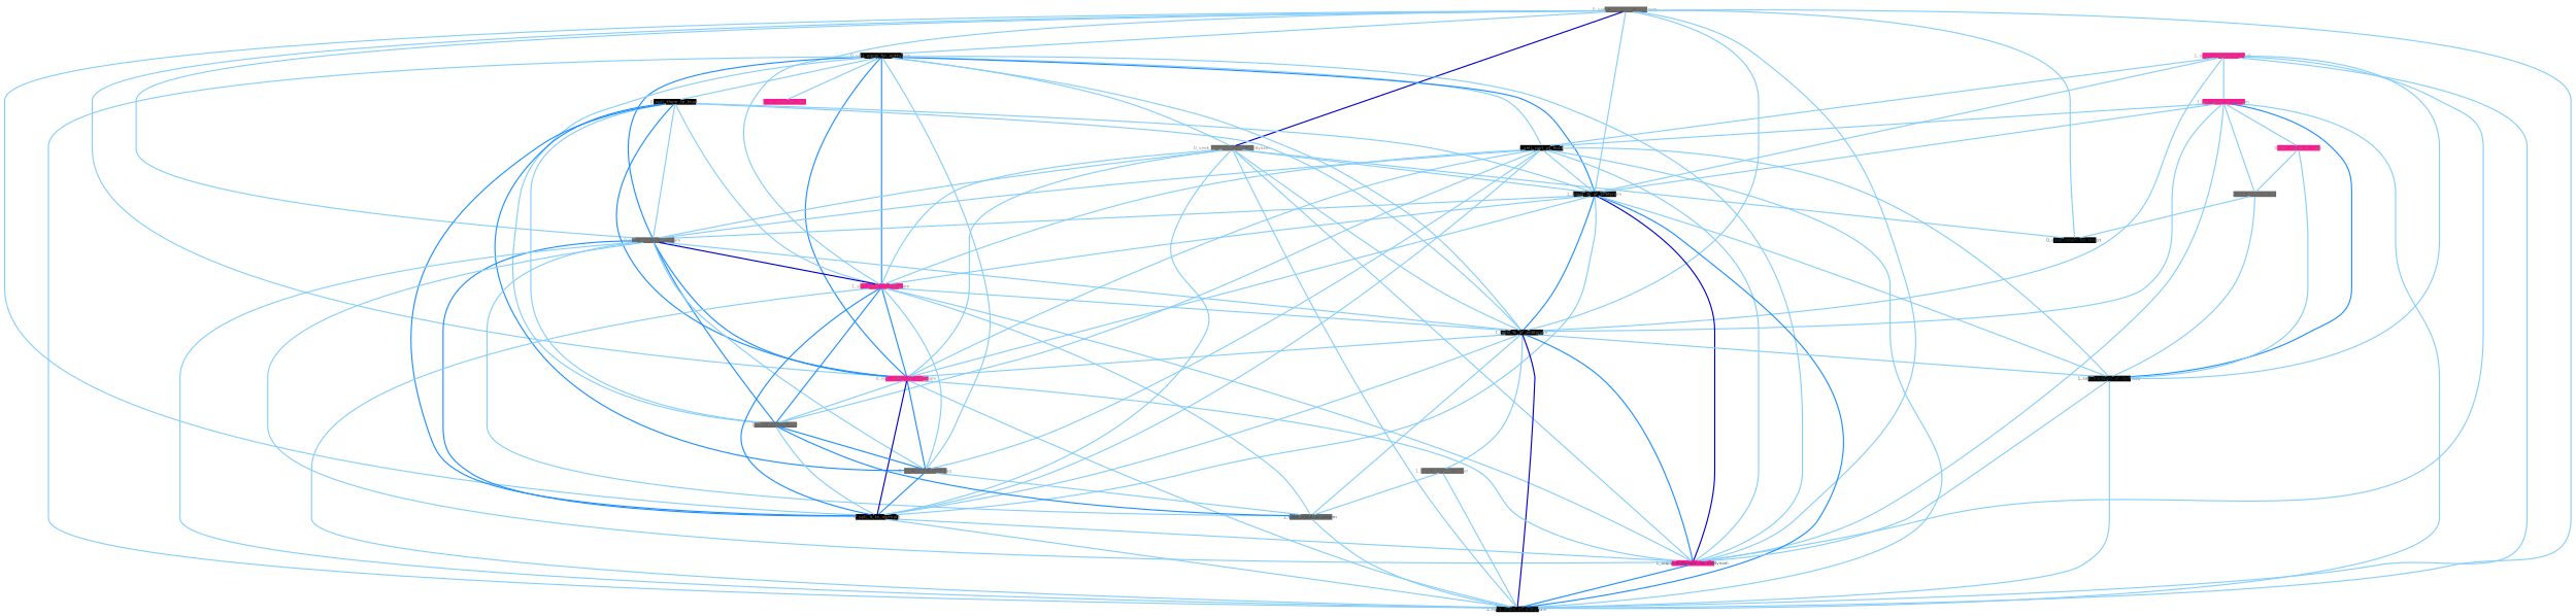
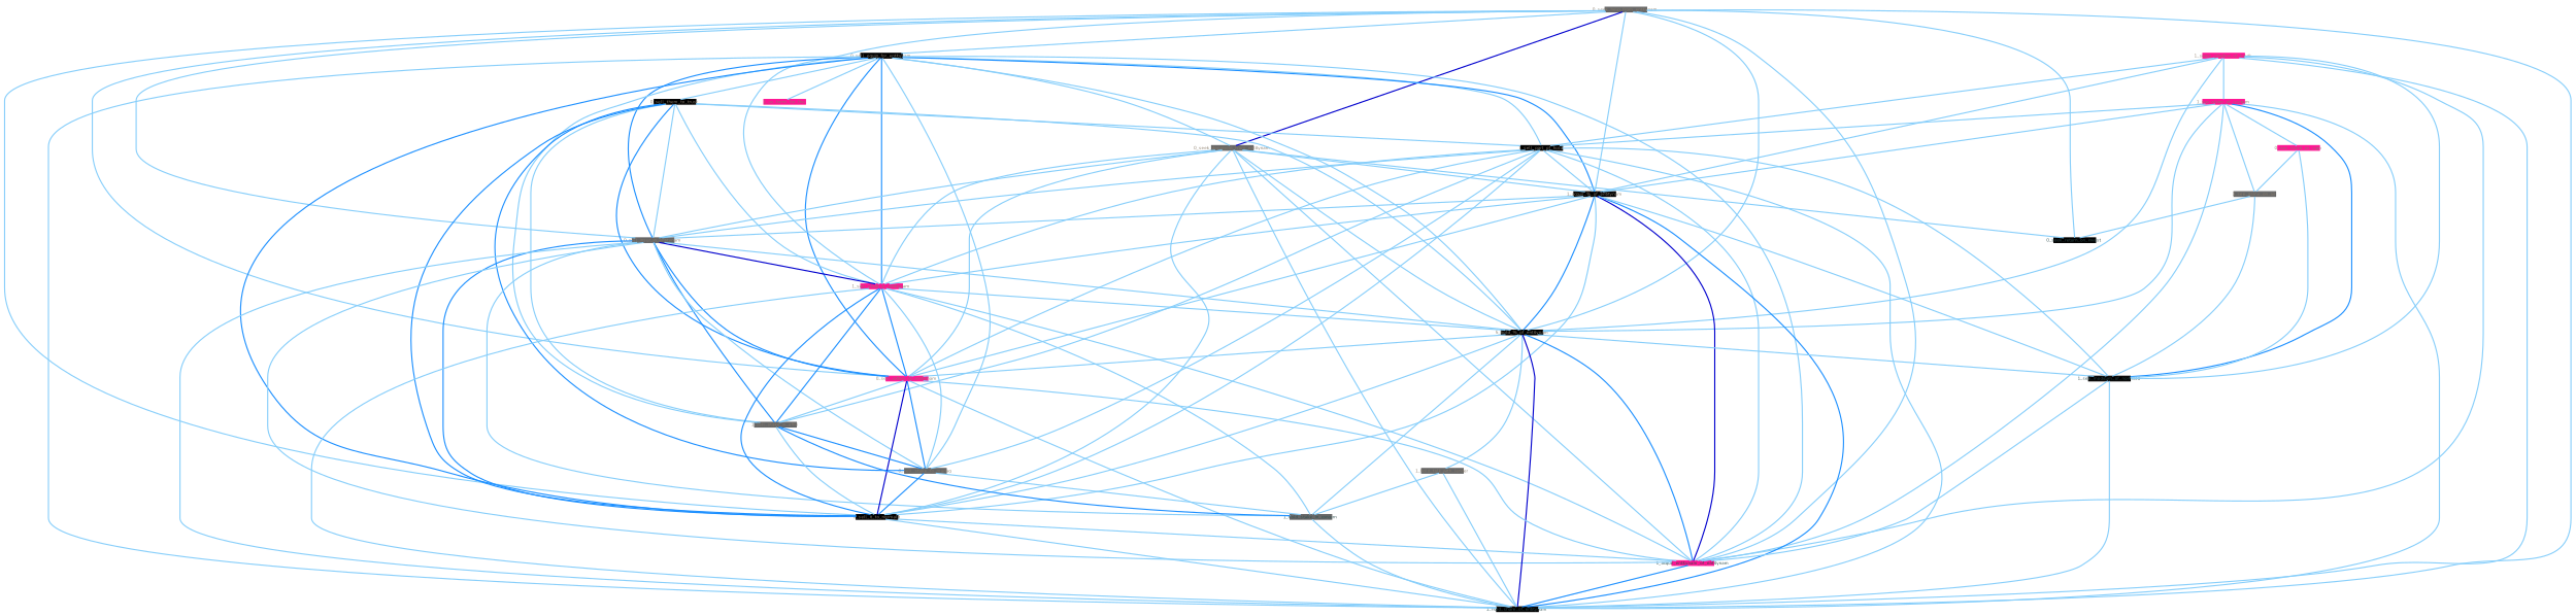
  graph {
    fontname=Nunito
    node [color=black fixedsize=true fontcolor="#8b7d6b" fontname=Nunito fontsize=4 shape=polygon style=filled]
    edge [color="#87cefa" fontname=Nunito w=1]
    "0_seek_help_from_entitynam " [color=gray40 height=.06 width=.5]
    "0_sell_equip_for_entitynam " [height=.06 width=.5]
    "1_seem_shadow_of_hawk " [color=deeppink height=.06 width=.5]
    "1_see_vision_of_system " [color=deeppink height=.06 width=.5]
    "1_us_term_for_the " [color=deeppink height=.06 width=.5]
    "0_sell_them_to_trust " [height=.06 width=.5]
    "1_sell_part_of_hold " [height=.06 width=.5]
    "0_see_stand_as_sign " [color=deeppink height=.06 width=.5]
    "0_seek_document_from_entitynam " [color=gray40 height=.06 width=.5]
    "0_see_game_on_air " [color=gray40 height=.06 width=.5]
    "1_acquir_%_of_entitynam " [height=.06 width=.5]
    "0_sell_insur_in_entitynam " [color=gray40 height=.06 width=.5]
    "1_sell_stock_in_entitynam " [color=deeppink height=.06 width=.5]
-   "1_hold_%_of_entitynam " [height=.06 width=.5]
+   "1_hold_%_of_entitynam " [height=.06 width=.5 label="5_hold_%_of_entitynam"]
    "1_hold_talk_with_lender " [color=gray40 height=.06 width=.5]
    "0_sell_adhes_to_entitynam " [color=deeppink height=.06 width=.5]
    "1_sell_stake_in_affili " [color=gray40 height=.06 width=.5]
    "0_sell_stake_to_manag " [color=gray40 height=.06 width=.5]
    n19 [height=.06 label="0_sell_it_to_normalci" width=.5]
    "0_seek_return_on_invest " [fontcolor="#2f4f4f" height=.06 width=.5]
    "1_acquir_entitynam_of_entitynam " [color=deeppink fontcolor="#2f4f4f" height=.06 width=.5]
    "1_hold_share_of_entitynam " [fontcolor="#2f4f4f" height=.06 width=.5]
    "1_see_modicum_of_normalci " [fontcolor="#2f4f4f" height=.06 width=.5]
    "1_hold_stake_in_concern " [color=gray40 fontcolor="#2f4f4f" height=.06 width=.5]
    subgraph sub_1 {
      "0_seek_help_from_entitynam "
      "0_sell_equip_for_entitynam "
      "1_seem_shadow_of_hawk "
      "1_see_vision_of_system "
      "1_us_term_for_the "
      "0_sell_them_to_trust "
      "1_sell_part_of_hold "
      "0_see_stand_as_sign "
      "0_seek_document_from_entitynam "
      "0_see_game_on_air "
      "1_acquir_%_of_entitynam "
      "0_sell_insur_in_entitynam "
      "1_sell_stock_in_entitynam "
      "1_hold_%_of_entitynam "
      "1_hold_talk_with_lender "
      "0_sell_adhes_to_entitynam "
      "1_sell_stake_in_affili "
      "0_sell_stake_to_manag "
      n19
    }
    subgraph sub_2 {
    }
    "0_seek_help_from_entitynam " -- "0_sell_equip_for_entitynam "
    "0_seek_help_from_entitynam " -- "0_seek_document_from_entitynam " [color="#0000cd" w=3]
    "0_seek_help_from_entitynam " -- "1_acquir_%_of_entitynam "
    "0_seek_help_from_entitynam " -- "0_sell_insur_in_entitynam "
    "0_seek_help_from_entitynam " -- "1_sell_stock_in_entitynam "
    "0_seek_help_from_entitynam " -- "1_hold_%_of_entitynam "
    "0_seek_help_from_entitynam " -- "0_sell_adhes_to_entitynam "
    "0_seek_help_from_entitynam " -- n19
    "0_seek_help_from_entitynam " -- "0_seek_return_on_invest "
    "0_seek_help_from_entitynam " -- "1_acquir_entitynam_of_entitynam "
    "0_seek_help_from_entitynam " -- "1_hold_share_of_entitynam "
    "0_sell_equip_for_entitynam " -- "1_us_term_for_the "
    "0_sell_equip_for_entitynam " -- "0_sell_them_to_trust "
    "0_sell_equip_for_entitynam " -- "1_sell_part_of_hold "
    "0_sell_equip_for_entitynam " -- "0_seek_document_from_entitynam "
    "0_sell_equip_for_entitynam " -- "1_acquir_%_of_entitynam " [color="#1e90ff"]
    "0_sell_equip_for_entitynam " -- "0_sell_insur_in_entitynam " [color="#1e90ff" w=2]
    "0_sell_equip_for_entitynam " -- "1_sell_stock_in_entitynam " [color="#1e90ff" w=2]
    "0_sell_equip_for_entitynam " -- "1_hold_%_of_entitynam "
    "0_sell_equip_for_entitynam " -- "0_sell_adhes_to_entitynam " [color="#1e90ff" w=2]
    "0_sell_equip_for_entitynam " -- "1_sell_stake_in_affili "
    "0_sell_equip_for_entitynam " -- "0_sell_stake_to_manag "
+   "0_sell_equip_for_entitynam " -- n19 [color="#1e90ff" w=2]
    "0_sell_equip_for_entitynam " -- "1_acquir_entitynam_of_entitynam "
    "0_sell_equip_for_entitynam " -- "1_hold_share_of_entitynam "
    "1_seem_shadow_of_hawk " -- "1_see_vision_of_system "
    "1_seem_shadow_of_hawk " -- "1_sell_part_of_hold "
    "1_seem_shadow_of_hawk " -- "1_acquir_%_of_entitynam "
    "1_seem_shadow_of_hawk " -- "1_hold_%_of_entitynam "
    "1_seem_shadow_of_hawk " -- "1_acquir_entitynam_of_entitynam "
    "1_seem_shadow_of_hawk " -- "1_hold_share_of_entitynam "
    "1_seem_shadow_of_hawk " -- "1_see_modicum_of_normalci "
    "1_see_vision_of_system " -- "1_sell_part_of_hold "
    "1_see_vision_of_system " -- "0_see_stand_as_sign "
    "1_see_vision_of_system " -- "0_see_game_on_air "
    "1_see_vision_of_system " -- "1_acquir_%_of_entitynam "
    "1_see_vision_of_system " -- "1_hold_%_of_entitynam "
    "1_see_vision_of_system " -- "1_acquir_entitynam_of_entitynam "
    "1_see_vision_of_system " -- "1_hold_share_of_entitynam "
    "1_see_vision_of_system " -- "1_see_modicum_of_normalci " [color="#1e90ff" w=2]
-   "0_sell_them_to_trust " -- "1_acquir_%_of_entitynam "
+   "0_sell_them_to_trust " -- "1_sell_part_of_hold "
    "0_sell_them_to_trust " -- "0_sell_insur_in_entitynam "
    "0_sell_them_to_trust " -- "1_sell_stock_in_entitynam "
    "0_sell_them_to_trust " -- "1_hold_%_of_entitynam "
    "0_sell_them_to_trust " -- "0_sell_adhes_to_entitynam " [color="#1e90ff" w=2]
    "0_sell_them_to_trust " -- "1_sell_stake_in_affili "
    "0_sell_them_to_trust " -- "0_sell_stake_to_manag " [color="#1e90ff" w=2]
    "0_sell_them_to_trust " -- n19 [color="#1e90ff" w=2]
    "1_sell_part_of_hold " -- "1_acquir_%_of_entitynam "
    "1_sell_part_of_hold " -- "0_sell_insur_in_entitynam "
    "1_sell_part_of_hold " -- "1_sell_stock_in_entitynam "
    "1_sell_part_of_hold " -- "0_sell_adhes_to_entitynam "
    "1_sell_part_of_hold " -- "1_sell_stake_in_affili "
    "1_sell_part_of_hold " -- "0_sell_stake_to_manag "
    "1_sell_part_of_hold " -- n19
    "1_sell_part_of_hold " -- "1_acquir_entitynam_of_entitynam "
    "1_sell_part_of_hold " -- "1_hold_share_of_entitynam "
    "1_sell_part_of_hold " -- "1_see_modicum_of_normalci "
    "0_see_stand_as_sign " -- "0_see_game_on_air "
    "0_see_stand_as_sign " -- "1_see_modicum_of_normalci "
    "0_seek_document_from_entitynam " -- "1_acquir_%_of_entitynam "
    "0_seek_document_from_entitynam " -- "0_sell_insur_in_entitynam "
    "0_seek_document_from_entitynam " -- "1_sell_stock_in_entitynam "
    "0_seek_document_from_entitynam " -- "1_hold_%_of_entitynam "
    "0_seek_document_from_entitynam " -- "0_sell_adhes_to_entitynam "
    "0_seek_document_from_entitynam " -- n19
    "0_seek_document_from_entitynam " -- "0_seek_return_on_invest "
    "0_seek_document_from_entitynam " -- "1_acquir_entitynam_of_entitynam "
    "0_seek_document_from_entitynam " -- "1_hold_share_of_entitynam "
    "0_see_game_on_air " -- "0_seek_return_on_invest "
    "0_see_game_on_air " -- "1_see_modicum_of_normalci "
    "1_acquir_%_of_entitynam " -- "0_sell_insur_in_entitynam "
    "1_acquir_%_of_entitynam " -- "1_sell_stock_in_entitynam "
    "1_acquir_%_of_entitynam " -- "1_hold_%_of_entitynam " [color="#1e90ff" w=3]
    "1_acquir_%_of_entitynam " -- "0_sell_adhes_to_entitynam "
    "1_acquir_%_of_entitynam " -- n19
    "1_acquir_%_of_entitynam " -- "1_acquir_entitynam_of_entitynam " [color="#0000cd" w=3]
    "1_acquir_%_of_entitynam " -- "1_hold_share_of_entitynam " [color="#1e90ff" w=2]
    "1_acquir_%_of_entitynam " -- "1_see_modicum_of_normalci "
    "0_sell_insur_in_entitynam " -- "1_sell_stock_in_entitynam " [color="#0000cd" w=3]
    "0_sell_insur_in_entitynam " -- "1_hold_%_of_entitynam "
    "0_sell_insur_in_entitynam " -- "0_sell_adhes_to_entitynam " [color="#1e90ff" w=2]
    "0_sell_insur_in_entitynam " -- "1_sell_stake_in_affili " [color="#1e90ff" w=2]
    "0_sell_insur_in_entitynam " -- "0_sell_stake_to_manag "
    "0_sell_insur_in_entitynam " -- n19 [color="#1e90ff" w=2]
    "0_sell_insur_in_entitynam " -- "1_acquir_entitynam_of_entitynam "
    "0_sell_insur_in_entitynam " -- "1_hold_share_of_entitynam "
    "0_sell_insur_in_entitynam " -- "1_hold_stake_in_concern "
    "1_sell_stock_in_entitynam " -- "1_hold_%_of_entitynam "
    "1_sell_stock_in_entitynam " -- "0_sell_adhes_to_entitynam " [color="#1e90ff" w=2]
    "1_sell_stock_in_entitynam " -- "1_sell_stake_in_affili " [color="#1e90ff" w=2]
    "1_sell_stock_in_entitynam " -- "0_sell_stake_to_manag "
    "1_sell_stock_in_entitynam " -- n19 [color="#1e90ff" w=2]
    "1_sell_stock_in_entitynam " -- "1_acquir_entitynam_of_entitynam "
    "1_sell_stock_in_entitynam " -- "1_hold_share_of_entitynam "
    "1_sell_stock_in_entitynam " -- "1_hold_stake_in_concern "
    "1_hold_%_of_entitynam " -- "1_hold_talk_with_lender "
    "1_hold_%_of_entitynam " -- "0_sell_adhes_to_entitynam "
    "1_hold_%_of_entitynam " -- n19
    "1_hold_%_of_entitynam " -- "1_acquir_entitynam_of_entitynam " [color="#1e90ff" w=2]
    "1_hold_%_of_entitynam " -- "1_hold_share_of_entitynam " [color="#0000cd" w=3]
    "1_hold_%_of_entitynam " -- "1_see_modicum_of_normalci "
    "1_hold_%_of_entitynam " -- "1_hold_stake_in_concern "
    "1_hold_talk_with_lender " -- "1_hold_share_of_entitynam "
    "1_hold_talk_with_lender " -- "1_hold_stake_in_concern "
    "0_sell_adhes_to_entitynam " -- "1_sell_stake_in_affili "
    "0_sell_adhes_to_entitynam " -- "0_sell_stake_to_manag " [color="#1e90ff" w=2]
    "0_sell_adhes_to_entitynam " -- n19 [color="#0000cd" w=3]
    "0_sell_adhes_to_entitynam " -- "1_acquir_entitynam_of_entitynam "
    "0_sell_adhes_to_entitynam " -- "1_hold_share_of_entitynam "
    "1_sell_stake_in_affili " -- "0_sell_stake_to_manag " [color="#1e90ff" w=2]
    "1_sell_stake_in_affili " -- n19
    "1_sell_stake_in_affili " -- "1_hold_stake_in_concern " [color="#1e90ff" w=2]
    "0_sell_stake_to_manag " -- n19 [color="#1e90ff" w=2]
    "0_sell_stake_to_manag " -- "1_hold_stake_in_concern "
    n19 -- "1_acquir_entitynam_of_entitynam "
    n19 -- "1_hold_share_of_entitynam "
    "1_acquir_entitynam_of_entitynam " -- "1_hold_share_of_entitynam " [color="#1e90ff" w=2]
    "1_see_modicum_of_normalci " -- "1_acquir_entitynam_of_entitynam "
    "1_see_modicum_of_normalci " -- "1_hold_share_of_entitynam "
    "1_hold_stake_in_concern " -- "1_hold_share_of_entitynam "
  }
